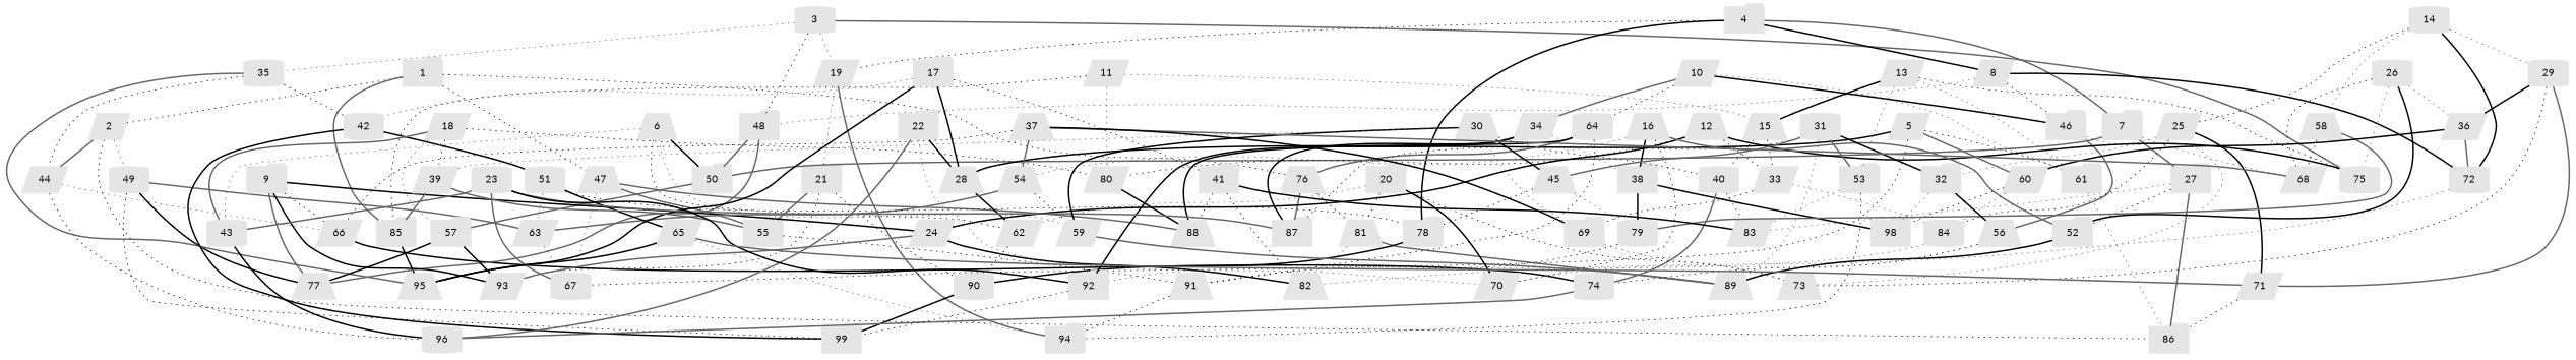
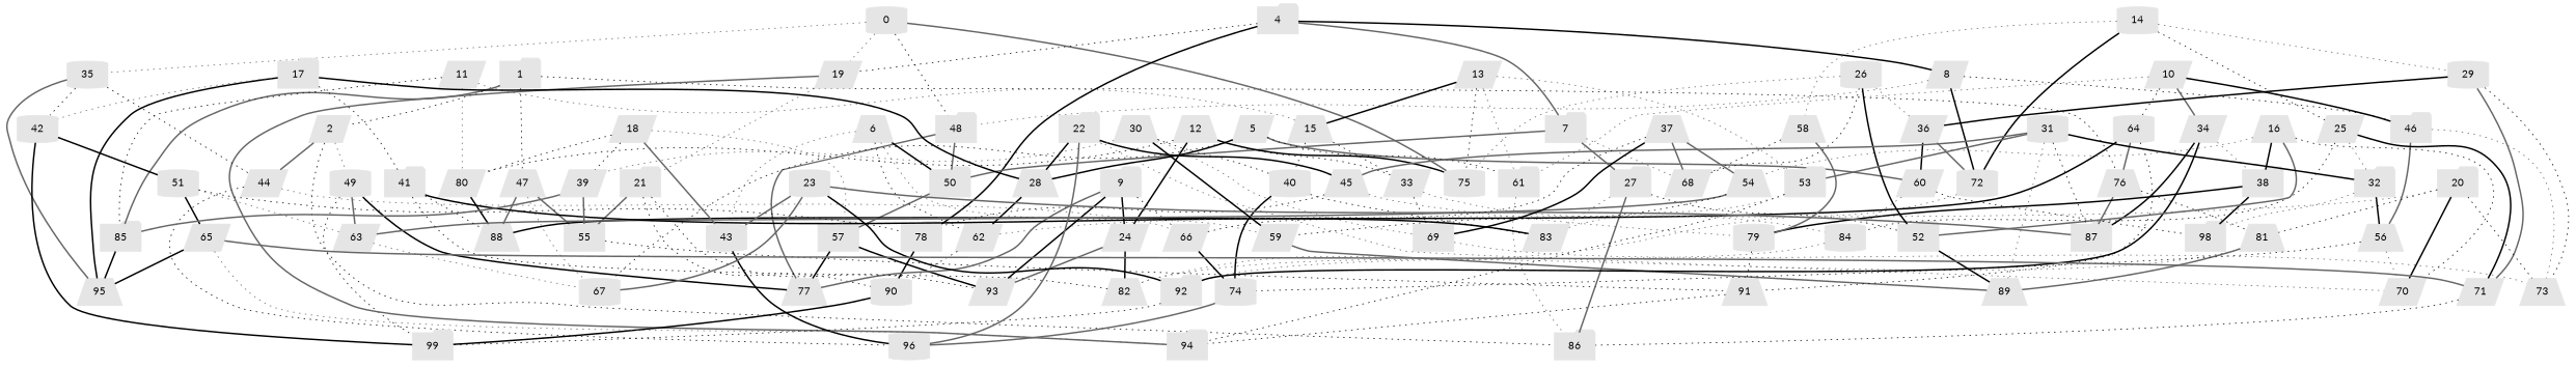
  graph {
    fontname=Lato
    node [color=gray90 fontname=Lato shape=folder style=filled]
    edge [color=black fontname=Lato style=dotted]
    2 [shape=parallelogram]
    1
    47 [shape=trapezium]
    76 [shape=trapezium]
    85
    44 [shape=parallelogram]
    49 [shape=cylinder]
    86
    67 [shape=cylinder]
    55
    88 [shape=trapezium]
    87
    81 [shape=trapezium]
    95 [shape=trapezium]
    66 [shape=parallelogram]
    96 [shape=cylinder]
    77 [shape=trapezium]
    n18 [label=99]
    63 [shape=parallelogram]
-   3 [shape=cylinder]
+   3 [shape=cylinder label=0]
    19 [shape=parallelogram]
    35 [shape=cylinder]
    48
    75 [shape=cylinder]
    21
    94
    42 [shape=cylinder]
    50
    4
    7
    8 [shape=parallelogram]
    78
    27
    68 [shape=parallelogram]
    46
    72 [shape=cylinder]
    90 [shape=cylinder]
    5 [shape=parallelogram]
    28 [shape=trapezium]
    60 [shape=parallelogram]
    61
    62 [shape=parallelogram]
    84 [shape=cylinder]
    98
    6 [shape=trapezium]
    43 [shape=cylinder]
    59 [shape=parallelogram]
    57
    89 [shape=trapezium]
    52
    83 [shape=parallelogram]
    73 [shape=trapezium]
    56 [shape=trapezium]
    82 [shape=trapezium]
    24 [shape=parallelogram]
    9
    93 [shape=parallelogram]
    74 [shape=cylinder]
    10 [shape=parallelogram]
    34 [shape=parallelogram]
    64 [shape=cylinder]
    38
    92
    91 [shape=trapezium]
    11 [shape=parallelogram]
    15 [shape=trapezium]
    80 [shape=parallelogram]
    33 [shape=parallelogram]
    40 [shape=cylinder]
    12 [shape=trapezium]
    69
    13 [shape=parallelogram]
    53
    14 [shape=cylinder]
    25 [shape=parallelogram]
    29 [shape=cylinder]
    58 [shape=trapezium]
    32
    71 [shape=parallelogram]
    36 [shape=parallelogram]
    79 [shape=cylinder]
    16 [shape=trapezium]
    54 [shape=trapezium]
    70 [shape=parallelogram]
    17
    41
    51 [shape=cylinder]
    18 [shape=parallelogram]
    39 [shape=parallelogram]
    20
    22
    45 [shape=trapezium]
    23 [shape=cylinder]
    26 [shape=cylinder]
    30 [shape=trapezium]
    31 [shape=cylinder]
    37 [shape=trapezium]
    65 [shape=parallelogram]
    2 -- 44 [color=gray40 style=bold]
    2 -- 49 [color=gray40]
    2 -- 86
    1 -- 2
    1 -- 47
    1 -- 76
    1 -- 85 [color=gray40 style=bold]
    47 -- 67 [color=gray40]
    47 -- 55 [color=gray40 style=bold]
    47 -- 88 [color=gray40 style=bold]
    76 -- 87 [color=gray40 style=bold]
    76 -- 81
    85 -- 95 [style=bold]
    44 -- 66 [color=gray40]
    44 -- 96
    49 -- 77 [style=bold]
    49 -- n18
    49 -- 63 [color=gray40 style=bold]
    55 -- 91
    81 -- 89 [color=gray40 style=bold]
    81 -- 82 [color=gray40]
    66 -- 74 [style=bold]
    63 -- 67 [color=gray40]
    3 -- 19 [color=gray40]
    3 -- 35 [color=gray40]
    3 -- 48
    3 -- 75 [color=gray40 style=bold]
    19 -- 21 [color=gray40]
    19 -- 94 [color=gray40 style=bold]
    35 -- 44
    35 -- 95 [color=gray40 style=bold]
    35 -- 42
    48 -- 77 [color=gray40 style=bold]
    48 -- 50 [color=gray40 style=bold]
    21 -- 55 [color=gray40 style=bold]
    21 -- 90
    21 -- 93
    42 -- n18 [style=bold]
    42 -- 51 [style=bold]
    50 -- 57 [color=gray40 style=bold]
    4 -- 19
    4 -- 7 [color=gray40 style=bold]
    4 -- 8 [style=bold]
    4 -- 78 [style=bold]
    7 -- 50 [color=gray40 style=bold]
    7 -- 27 [color=gray40 style=bold]
    7 -- 68 [color=gray40]
    8 -- 48 [color=gray40]
    8 -- 46
    8 -- 72 [style=bold]
    78 -- 90 [style=bold]
    27 -- 86 [color=gray40 style=bold]
    27 -- 52
    27 -- 83 [color=gray40]
    46 -- 73 [color=gray40]
    46 -- 56 [color=gray40 style=bold]
    72 -- 82 [color=gray40]
    90 -- n18 [style=bold]
    5 -- 67
    5 -- 28 [style=bold]
    5 -- 60 [color=gray40 style=bold]
    5 -- 61
    28 -- 62 [style=bold]
    60 -- 84 [color=gray40]
    60 -- 98
    61 -- 86 [color=gray40]
    62 -- 90
    84 -- 92 [color=gray40]
    6 -- 50 [style=bold]
    6 -- 62
    6 -- 43 [color=gray40]
    6 -- 59 [color=gray40]
    43 -- 96 [style=bold]
    59 -- 89 [color=gray40 style=bold]
    57 -- 77 [style=bold]
    57 -- 93 [style=bold]
    52 -- 89 [style=bold]
    56 -- 74
    56 -- 70 [color=gray40]
    24 -- 82 [style=bold]
    24 -- 93 [color=gray40 style=bold]
    9 -- 66
    9 -- 77 [color=gray40 style=bold]
    9 -- 24 [style=bold]
    9 -- 93 [style=bold]
    74 -- 96 [color=gray40 style=bold]
    10 -- 46 [style=bold]
    10 -- 61 [color=gray40]
    10 -- 34 [color=gray40 style=bold]
    10 -- 64
    34 -- 87 [style=bold]
    34 -- 38 [color=gray40]
    34 -- 92 [style=bold]
    64 -- 76 [color=gray40 style=bold]
    64 -- 88 [style=bold]
    64 -- 91
    38 -- 98 [style=bold]
    38 -- 79 [style=bold]
    92 -- n18
    91 -- 94
    11 -- 85
    11 -- 15 [color=gray40]
    11 -- 80 [color=gray40]
    15 -- 33
    15 -- 40
    80 -- 88 [style=bold]
    33 -- 84 [color=gray40]
    33 -- 69
    40 -- 83
-   40 -- 74 [color=gray40 style=bold]
+   40 -- 74 [style=bold]
    12 -- 75 [style=bold]
    12 -- 24 [style=bold]
    12 -- 80
    12 -- 33
    69 -- 73 [color=gray40]
    13 -- 75
    13 -- 61 [color=gray40]
    13 -- 15 [style=bold]
    13 -- 53 [color=gray40]
    53 -- 94
    53 -- 83 [color=gray40]
    14 -- 72 [style=bold]
    14 -- 25
    14 -- 29 [color=gray40]
    14 -- 58 [color=gray40]
    25 -- 84
    25 -- 32 [color=gray40]
    25 -- 71 [style=bold]
    29 -- 73
    29 -- 71 [color=gray40 style=bold]
    29 -- 36 [style=bold]
    58 -- 68
    58 -- 79 [color=gray40 style=bold]
    32 -- 98 [color=gray40]
    32 -- 56 [style=bold]
    71 -- 86
    36 -- 72 [color=gray40 style=bold]
    36 -- 60 [style=bold]
    79 -- 91
    16 -- 52 [color=gray40 style=bold]
    16 -- 38 [style=bold]
    16 -- 54 [color=gray40]
    16 -- 70
    54 -- 63 [color=gray40 style=bold]
    54 -- 59
    17 -- 95 [style=bold]
    17 -- 42 [color=gray40]
    17 -- 28 [style=bold]
    17 -- 41
    41 -- 88
    41 -- 83 [style=bold]
    41 -- 82
    51 -- 63 [color=gray40]
    51 -- 78
    51 -- 65 [style=bold]
    18 -- 43 [color=gray40 style=bold]
    18 -- 57 [color=gray40]
    18 -- 80
    18 -- 39
    39 -- 85 [color=gray40 style=bold]
    39 -- 55 [color=gray40 style=bold]
    20 -- 81
    20 -- 62 [color=gray40]
    20 -- 73
    20 -- 70 [style=bold]
    22 -- 96 [color=gray40 style=bold]
    22 -- 28 [style=bold]
    22 -- 70 [color=gray40]
-   30 -- 45 [style=bold]
+   22 -- 45 [style=bold]
    45 -- 78
    45 -- 79 [color=gray40]
    23 -- 67 [color=gray40 style=bold]
    23 -- 87 [color=gray40 style=bold]
    23 -- 43 [color=gray40 style=bold]
    23 -- 92 [style=bold]
    26 -- 75 [color=gray40]
    26 -- 68
    26 -- 52 [style=bold]
    26 -- 36 [color=gray40]
    30 -- 59 [style=bold]
    30 -- 40
    30 -- 69 [color=gray40]
    30 -- 39 [color=gray40]
    31 -- 87
    31 -- 89 [color=gray40]
    31 -- 53 [color=gray40 style=bold]
    31 -- 32 [style=bold]
    31 -- 45 [color=gray40 style=bold]
    37 -- 66
    37 -- 68 [color=gray40 style=bold]
    37 -- 69 [style=bold]
    37 -- 54 [color=gray40 style=bold]
    65 -- 95 [style=bold]
    65 -- 94 [color=gray40]
    65 -- 71 [color=gray40 style=bold]
  }
